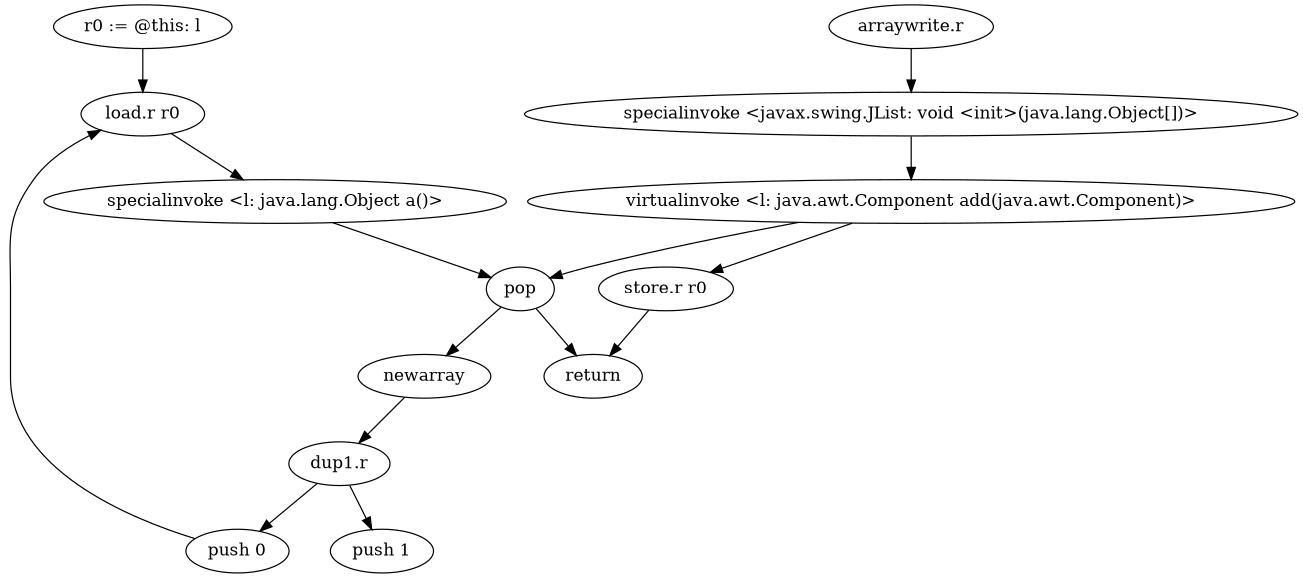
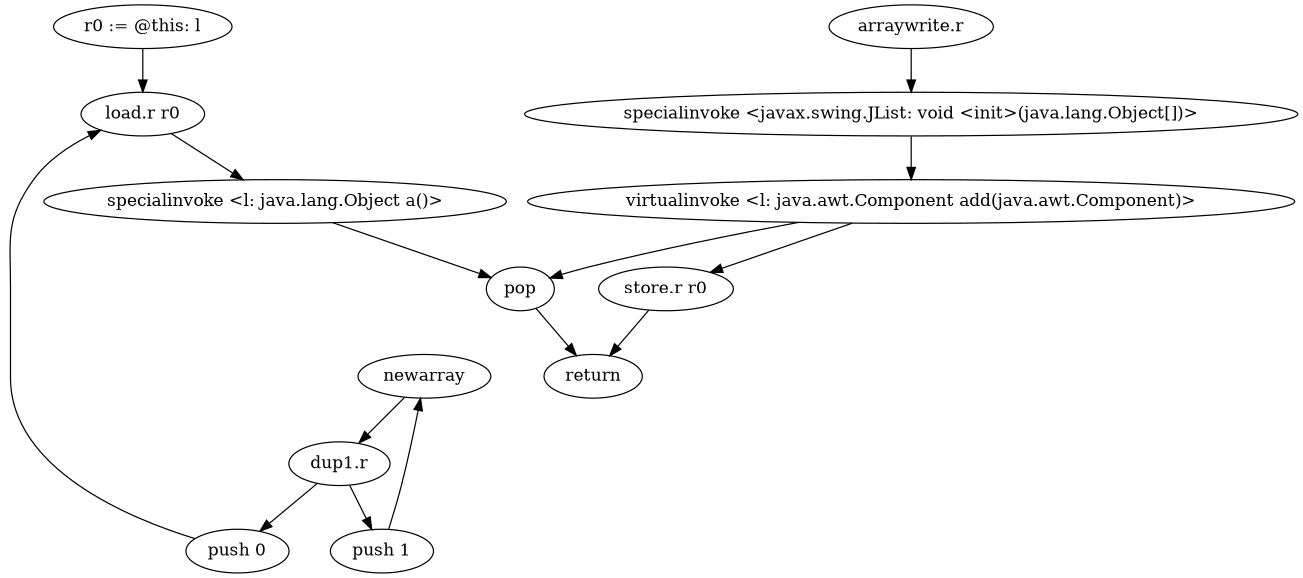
  digraph {
    "r0 := @this: l"
    "load.r r0"
    "specialinvoke <l: java.lang.Object a()>"
    pop
    "dup1.r"
    "push 1"
    "push 0"
    newarray
    "arraywrite.r"
    "specialinvoke <javax.swing.JList: void <init>(java.lang.Object[])>"
    "virtualinvoke <l: java.awt.Component add(java.awt.Component)>"
    "store.r r0"
    return
    "r0 := @this: l" -> "load.r r0"
    "load.r r0" -> "specialinvoke <l: java.lang.Object a()>"
    "specialinvoke <l: java.lang.Object a()>" -> pop
    pop -> return
    "dup1.r" -> "push 1"
    "dup1.r" -> "push 0"
-   pop -> newarray
+   "push 1" -> newarray
    "push 0" -> "load.r r0"
    newarray -> "dup1.r"
    "arraywrite.r" -> "specialinvoke <javax.swing.JList: void <init>(java.lang.Object[])>"
    "specialinvoke <javax.swing.JList: void <init>(java.lang.Object[])>" -> "virtualinvoke <l: java.awt.Component add(java.awt.Component)>"
    "virtualinvoke <l: java.awt.Component add(java.awt.Component)>" -> pop
    "virtualinvoke <l: java.awt.Component add(java.awt.Component)>" -> "store.r r0"
    "store.r r0" -> return
  }
